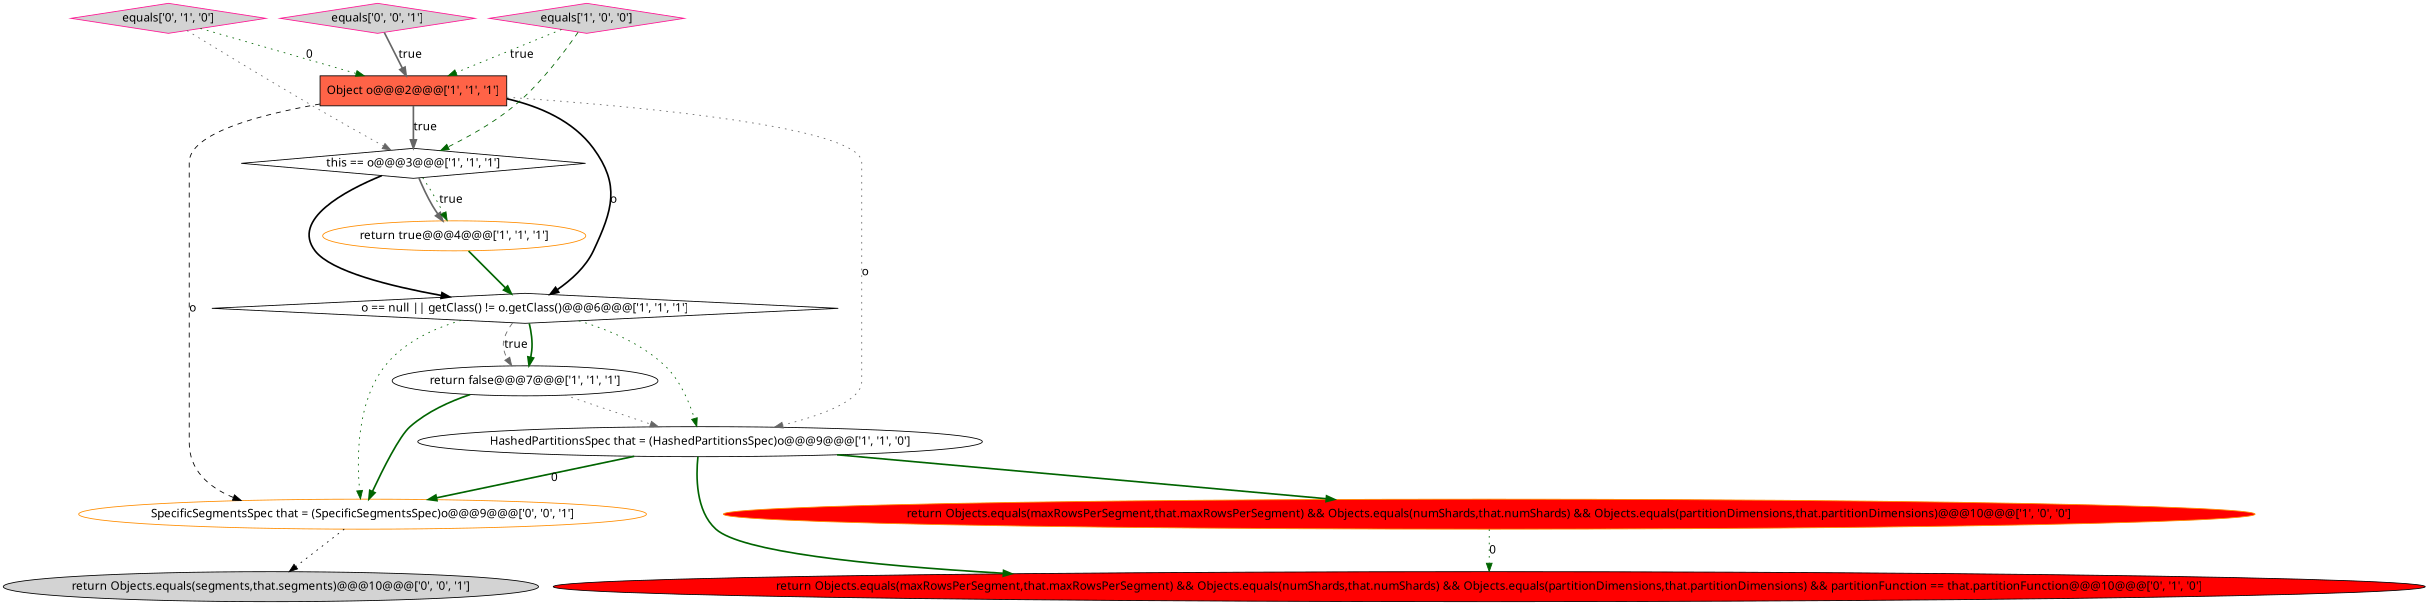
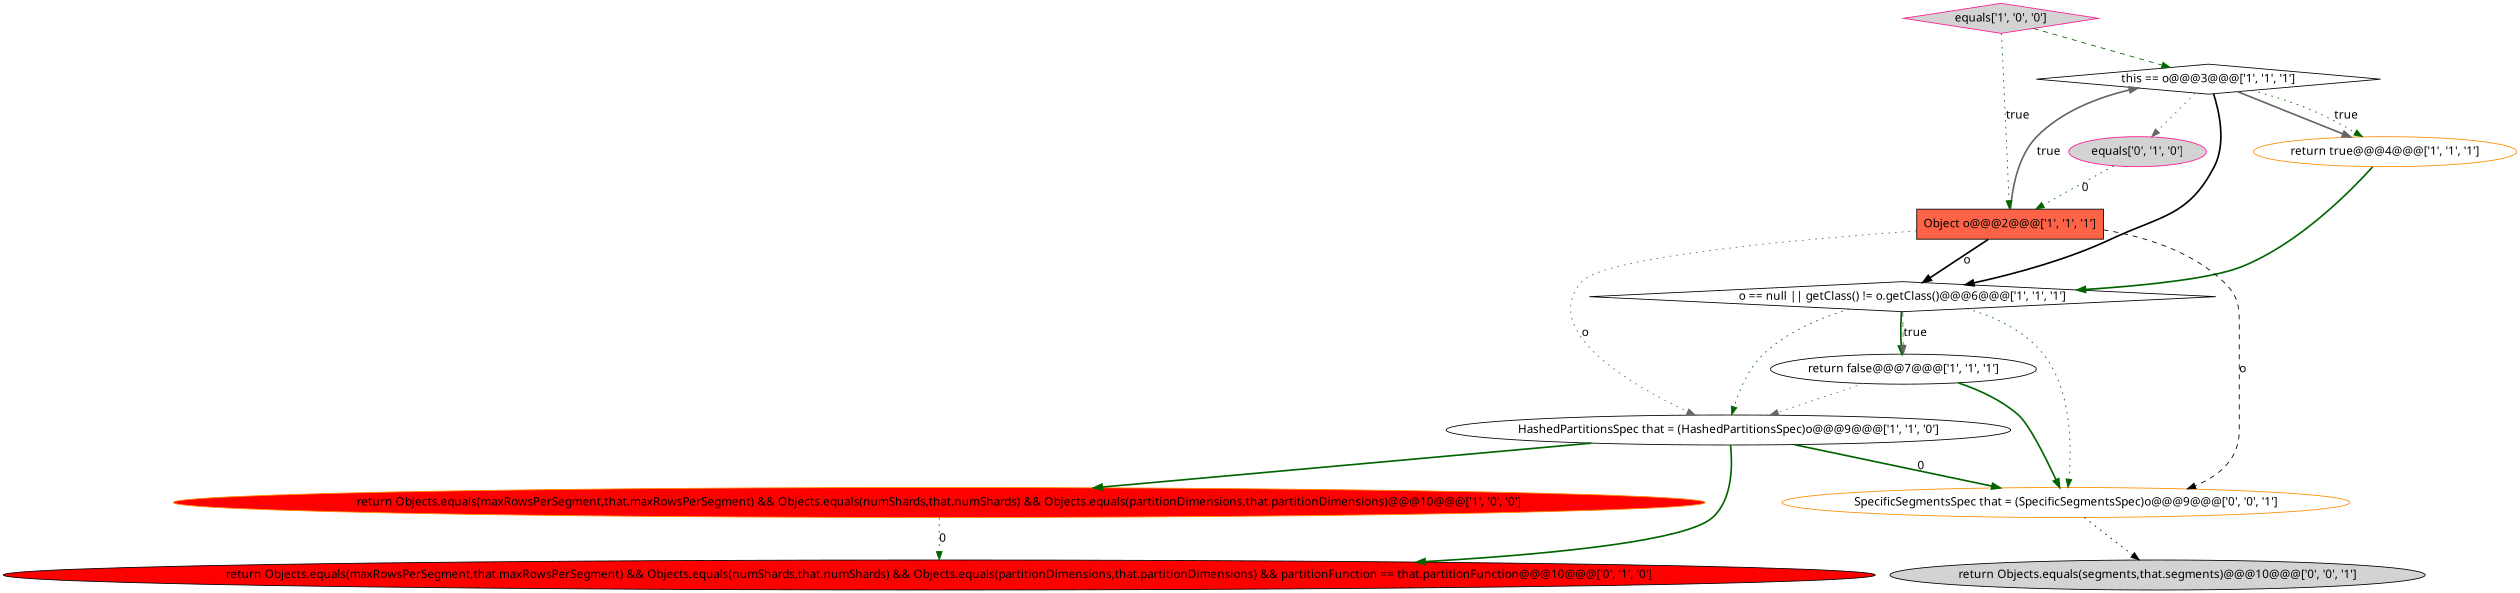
  digraph {
    fontname="Noto Sans"
    node [color=black fillcolor=white fontname="Noto Sans" shape=ellipse style=filled]
    edge [color=darkgreen fontname="Noto Sans" style=bold]
    n1 [label="this == o@@@3@@@['1', '1', '1']" shape=diamond]
    n2 [label="o == null || getClass() != o.getClass()@@@6@@@['1', '1', '1']" shape=diamond]
    n3 [color=darkorange label="return true@@@4@@@['1', '1', '1']"]
    n4 [label="HashedPartitionsSpec that = (HashedPartitionsSpec)o@@@9@@@['1', '1', '0']"]
    n5 [label="return false@@@7@@@['1', '1', '1']"]
    n6 [color=darkorange label="SpecificSegmentsSpec that = (SpecificSegmentsSpec)o@@@9@@@['0', '0', '1']"]
    n7 [fillcolor=red label="return Objects.equals(maxRowsPerSegment,that.maxRowsPerSegment) && Objects.equals(numShards,that.numShards) && Objects.equals(partitionDimensions,that.partitionDimensions) && partitionFunction == that.partitionFunction@@@10@@@['0', '1', '0']"]
    n8 [color=darkorange fillcolor=red label="return Objects.equals(maxRowsPerSegment,that.maxRowsPerSegment) && Objects.equals(numShards,that.numShards) && Objects.equals(partitionDimensions,that.partitionDimensions)@@@10@@@['1', '0', '0']"]
-   n9 [color=deeppink fillcolor=lightgray label="equals['0', '0', '1']" shape=diamond]
    n10 [fillcolor=tomato label="Object o@@@2@@@['1', '1', '1']" shape=box]
    n11 [fillcolor=lightgray label="return Objects.equals(segments,that.segments)@@@10@@@['0', '0', '1']"]
-   n12 [color=deeppink fillcolor=lightgray label="equals['0', '1', '0']" shape=diamond]
+   n12 [color=deeppink fillcolor=lightgray label="equals['0', '1', '0']"]
    n13 [color=deeppink fillcolor=lightgray label="equals['1', '0', '0']" shape=diamond]
    n1 -> n2 [color=black]
    n1 -> n3 [color=gray40]
    n1 -> n3 [label=true style=dotted]
    n2 -> n4 [style=dotted]
    n2 -> n5
    n2 -> n5 [color=gray40 label=true style=dashed]
    n2 -> n6 [style=dotted]
    n3 -> n2
    n4 -> n6 [label=0]
    n4 -> n7
    n4 -> n8
    n5 -> n4 [color=gray40 style=dotted]
    n5 -> n6
    n6 -> n11 [color=black style=dotted]
    n8 -> n7 [label=0 style=dotted]
-   n9 -> n10 [color=gray40 label=true]
    n10 -> n1 [color=gray40 label=true]
    n10 -> n2 [color=black label=o]
    n10 -> n4 [color=gray40 label=o style=dotted]
    n10 -> n6 [color=black label=o style=dashed]
-   n12 -> n1 [color=gray40 style=dotted]
+   n1 -> n12 [color=gray40 style=dotted]
    n12 -> n10 [label=0 style=dotted]
    n13 -> n1 [style=dashed]
    n13 -> n10 [label=true style=dotted]
  }
